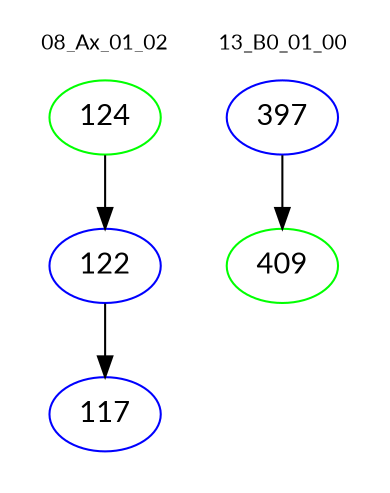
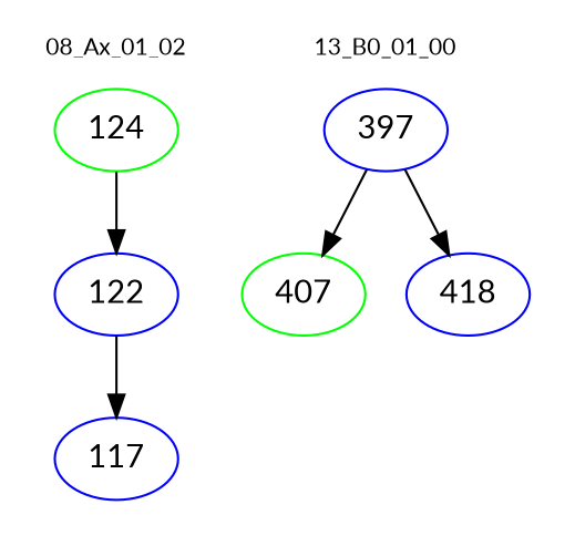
  digraph {
    fontname=Lato
    node [color=blue fontname=Lato]
    edge [color=black fontname=Lato]
    n1 [label=122]
    n2 [label=117]
    n3 [color=green label=124]
    n4 [label=397]
-   n5 [color=green label=409]
+   n5 [color=green label=407]
+   n6 [label=418]
    subgraph cluster_1 {
      color=white
      fontsize=10
      label="08_Ax_01_02"
      n1
      n2
      n3
    }
    subgraph cluster_2 {
      color=white
      fontsize=10
      label="13_B0_01_00"
      n4
      n5
+     n6
    }
    n1 -> n2
    n3 -> n1
    n4 -> n5
+   n4 -> n6
  }
